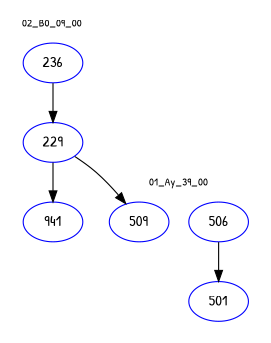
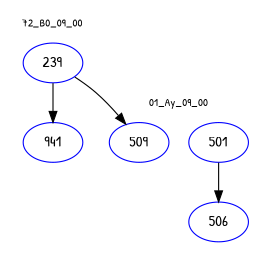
  digraph {
    fontname="Patrick Hand"
    node [color=blue fontname="Patrick Hand"]
    edge [color=black fontname="Patrick Hand"]
    n1 [label=506]
    n2 [label=501]
    n3 [label=509]
-   n4 [label=236]
-   n5 [label=229]
+   n5 [label=239]
    n6 [label=941]
    subgraph cluster_1 {
      color=white
      fontsize=10
-     label="01_Ay_39_00"
+     label="01_Ay_09_00"
      n1
      n2
      n3
    }
    subgraph cluster_2 {
      color=white
      fontsize=10
-     label="02_B0_09_00"
-     n4
+     label="72_B0_09_00"
      n5
      n6
    }
-   n1 -> n2
-   n4 -> n5
+   n2 -> n1
    n5 -> n3
    n5 -> n6
  }
